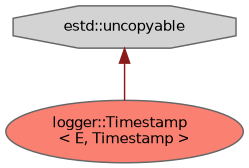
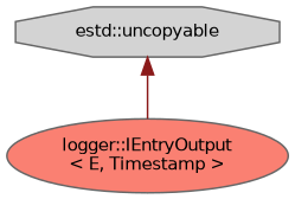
  digraph {
    node [color=gray40 fontname=Helvetica fontsize=10 style=filled]
-   n1 [fillcolor=salmon fontcolor=black height=0.2 label="logger::Timestamp\l\< E, Timestamp \>" shape=ellipse width=0.4]
+   n1 [fillcolor=salmon fontcolor=black height=0.2 label="logger::IEntryOutput\l\< E, Timestamp \>" shape=ellipse width=0.4]
    n2 [fillcolor=lightgrey height=0.2 label="estd::uncopyable" shape=octagon width=0.4]
    n2 -> n1 [color=firebrick4 dir=back fontname=Helvetica fontsize=10 labelfontname=Helvetica labelfontsize=10 style=solid]
  }
